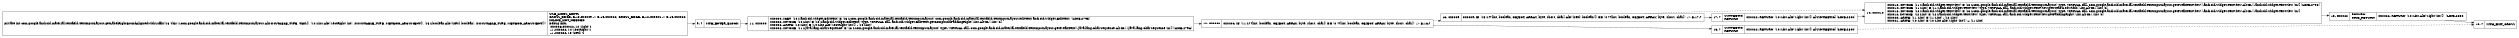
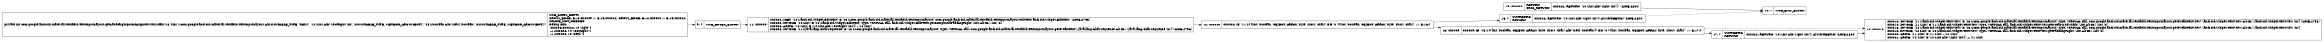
  digraph {
    fontname="DejaVu Serif"
    rankdir=LR
    node [fontname="DejaVu Serif" shape=record]
    edge [fontname="DejaVu Serif"]
    n1 [label="{9\:\ ?|MTH_ENTER_BLOCK\l}"]
    n2 [label="{11\:\ 0x0000|0x0000: IGET  (r0 I:android.widget.EditText) = (r3 I:com.google.android.material.textfield.TextInputLayout) com.google.android.material.textfield.TextInputLayout.editText android.widget.EditText  (LINE:2795)\l0x0002: INVOKE  (r0 I:int) = (r0 I:android.widget.EditText) type: VIRTUAL call: android.widget.EditText.getCompoundPaddingRight():int A[MD:():int (c)]\l0x0006: ARITH  (r0 I:int) = (r4 I:int A[D('rectRight' int)]) \- (r0 I:int) \l0x0008: INVOKE  (r1 I:java.lang.CharSequence) = (r3 I:com.google.android.material.textfield.TextInputLayout) type: VIRTUAL call: com.google.android.material.textfield.TextInputLayout.getPrefixText():java.lang.CharSequence A[MD:():java.lang.CharSequence (m)] (LINE:2796)\l}"]
    n3 [label="{12\:\ 0x000c|0x000c: IF  (r1 I:??[int, boolean, OBJECT, ARRAY, byte, short, char]) == (0 ??[int, boolean, OBJECT, ARRAY, byte, short, char])  \-\> B:16:? \l}"]
    n4 [label="{13\:\ 0x000e|0x000e: IF  (r5 I:??[int, boolean, OBJECT, ARRAY, byte, short, char] A[D('isRtl' boolean)]) == (0 ??[int, boolean, OBJECT, ARRAY, byte, short, char])  \-\> B:17:? \l}"]
    n5 [label="{16\:\ ?|SYNTHETIC\lRETURN\l|0x0022: RETURN  (r0 I:int A[D('right' int)]) A[SYNTHETIC] (LINE:2800)\l}"]
    n6 [label="{14\:\ 0x0010|0x0010: INVOKE  (r1 I:android.widget.TextView) = (r3 I:com.google.android.material.textfield.TextInputLayout) type: VIRTUAL call: com.google.android.material.textfield.TextInputLayout.getPrefixTextView():android.widget.TextView A[MD:():android.widget.TextView (m)] (LINE:2798)\l0x0014: INVOKE  (r1 I:int) = (r1 I:android.widget.TextView) type: VIRTUAL call: android.widget.TextView.getMeasuredWidth():int A[MD:():int (c)]\l0x0018: INVOKE  (r2 I:android.widget.TextView) = (r3 I:com.google.android.material.textfield.TextInputLayout) type: VIRTUAL call: com.google.android.material.textfield.TextInputLayout.getPrefixTextView():android.widget.TextView A[MD:():android.widget.TextView (m)]\l0x001c: INVOKE  (r2 I:int) = (r2 I:android.widget.TextView) type: VIRTUAL call: android.widget.TextView.getPaddingRight():int A[MD:():int (c)]\l0x0020: ARITH  (r1 I:int) = (r1 I:int) \- (r2 I:int) \l0x0021: ARITH  (r0 I:int) = (r0 I:int A[D('right' int)]) + (r1 I:int) \l}"]
    n7 [label="{17\:\ ?|SYNTHETIC\lRETURN\l|0x0022: RETURN  (r0 I:int A[D('right' int)]) A[SYNTHETIC] (LINE:2800)\l}"]
-   n8 [label="{10\:\ ?|MTH_EXIT_CROSS\l}"]
+   n8 [label="{10\:\ ?|MTH_EXIT_BLOCK\l}"]
    n9 [label="{15\:\ 0x0022|RETURN\lORIG_RETURN\l|0x0022: RETURN  (r0 I:int A[D('right' int)])  (LINE:2800)\l}"]
    n10 [label="{private int com.google.android.material.textfield.TextInputLayout.getLabelRightBoundAlignedWithSuffix((r3 'this' I:com.google.android.material.textfield.TextInputLayout A[IMMUTABLE_TYPE, THIS]), (r4 I:int A[D('rectRight' int), IMMUTABLE_TYPE, METHOD_ARGUMENT]), (r5 I:boolean A[D('isRtl' boolean), IMMUTABLE_TYPE, METHOD_ARGUMENT]))  | USE_LINES_HINTS\lCROSS_EDGE: B:13:0x000e \-\> B:15:0x0022, CROSS_EDGE: B:12:0x000c \-\> B:15:0x0022\lINLINE_NOT_NEEDED\lDebug Info:\l  0x0008\-0x0022: r0 'right' I\l  \-1 \-0x0022: r4 'rectRight' I\l  \-1 \-0x0022: r5 'isRtl' Z\l}"]
    n1 -> n2
    n2 -> n3
    n3 -> n4 [style=dashed]
    n3 -> n5
    n4 -> n6 [style=dashed]
    n4 -> n7
    n5 -> n8 [style=dashed]
-   n6 -> n9
    n7 -> n6
    n9 -> n8
    n10 -> n1
  }
